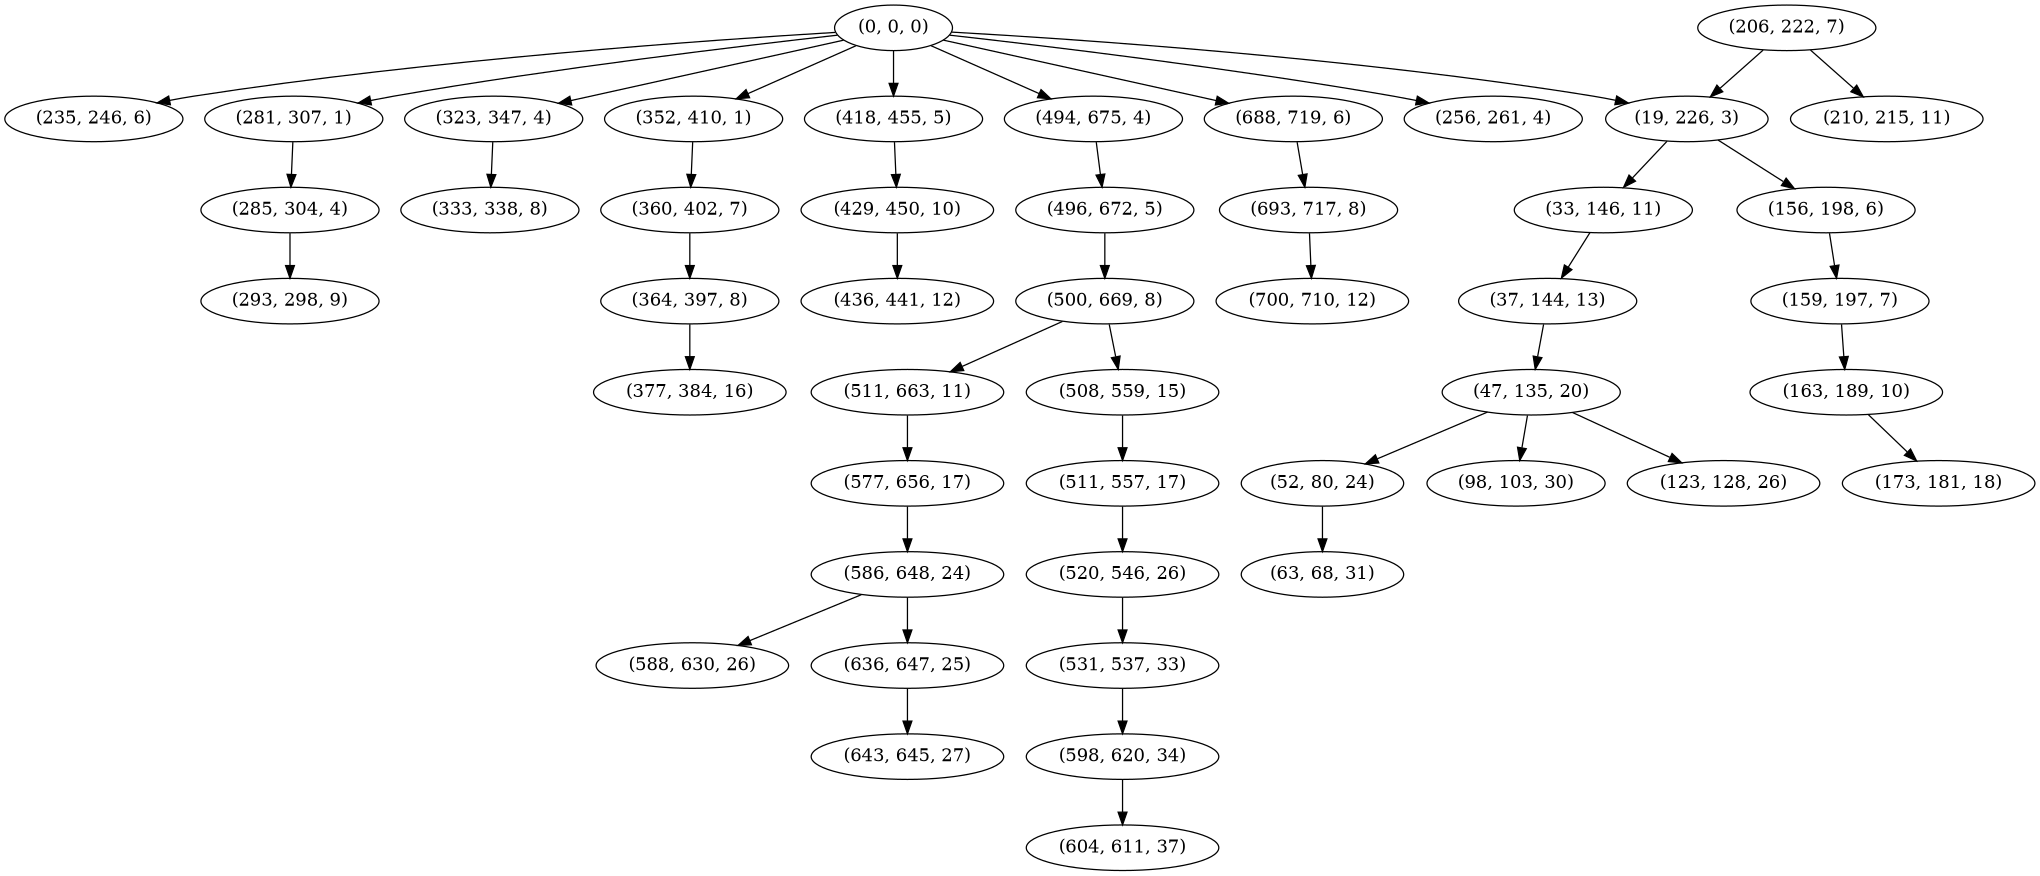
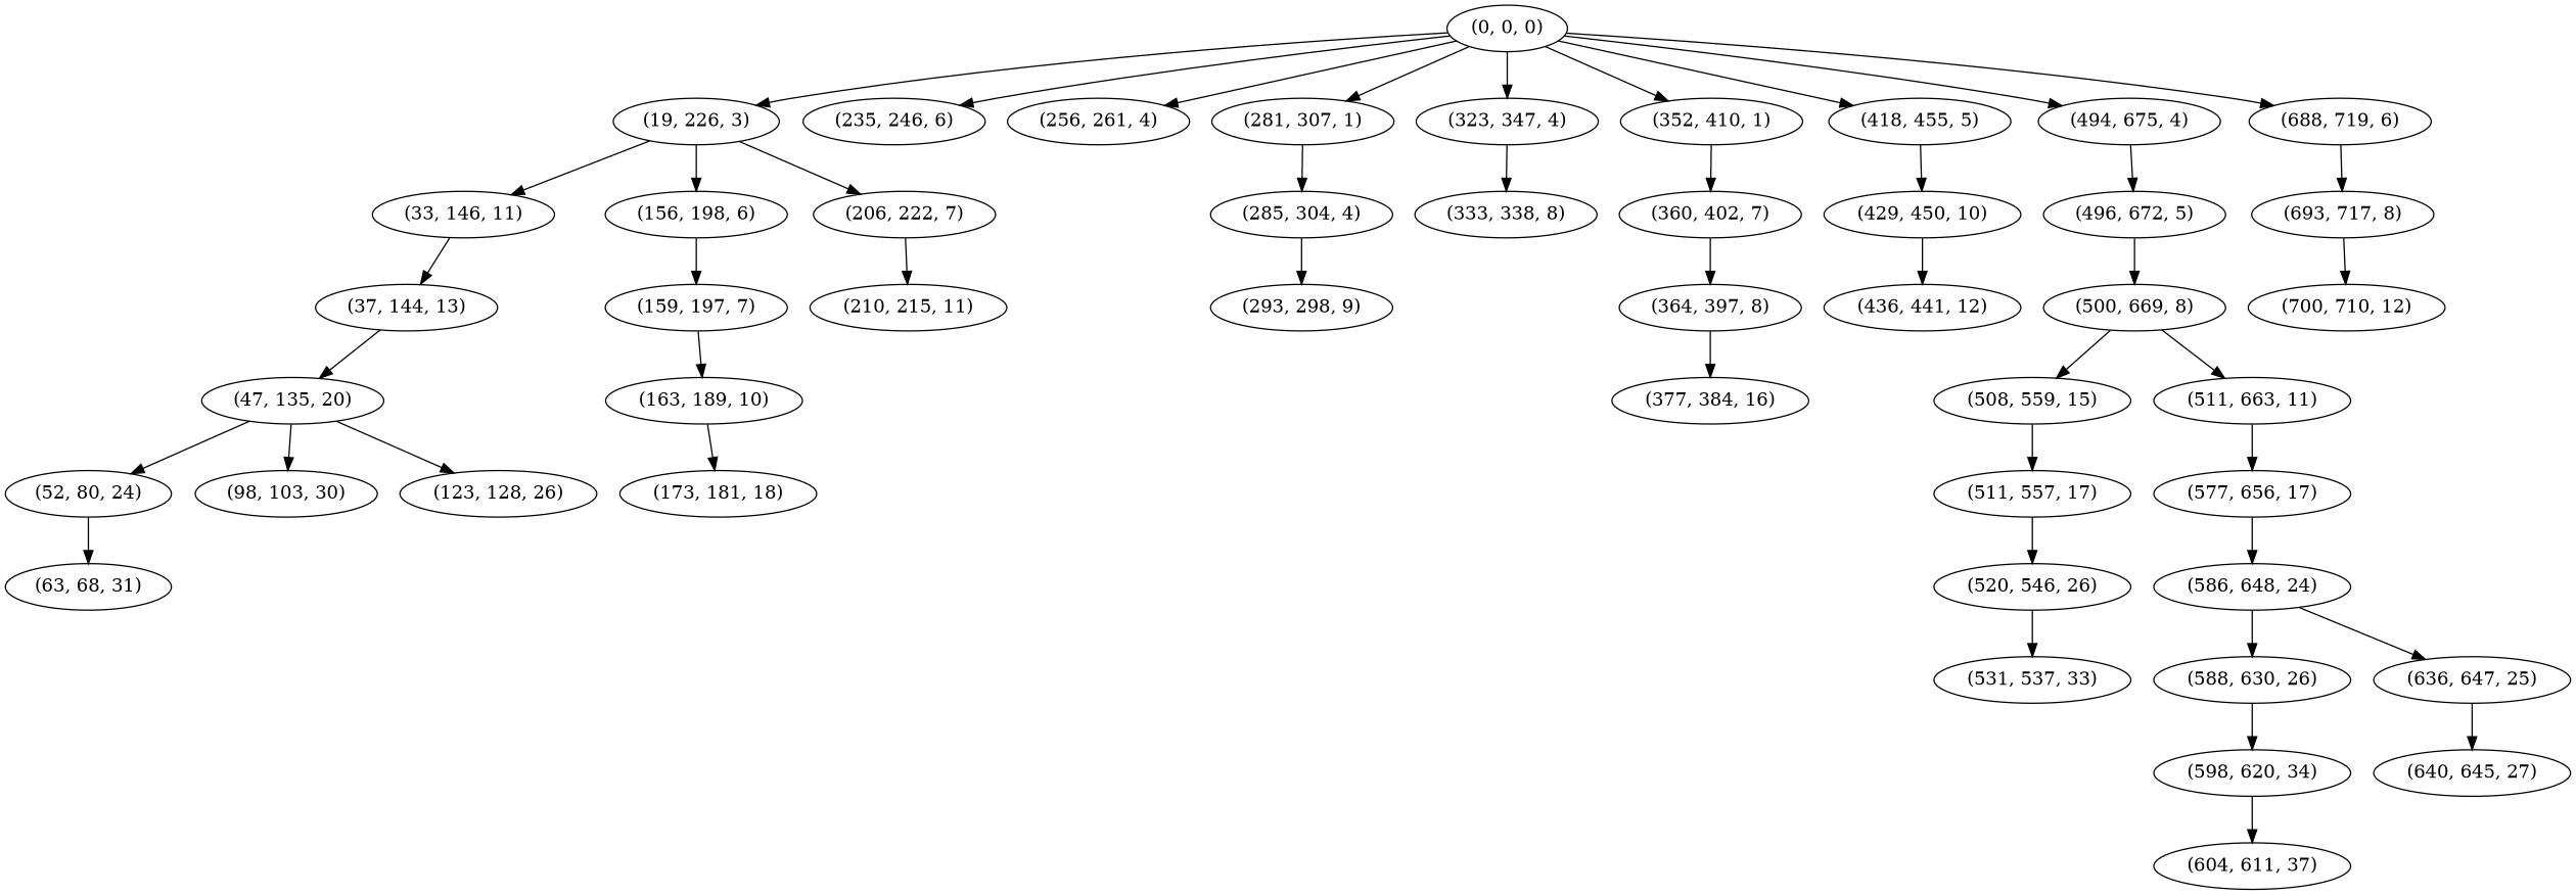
  digraph {
    "(0, 0, 0)"
    "(19, 226, 3)"
    "(235, 246, 6)"
    "(256, 261, 4)"
    "(281, 307, 1)"
    "(323, 347, 4)"
    "(352, 410, 1)"
    "(418, 455, 5)"
    "(494, 675, 4)"
    "(688, 719, 6)"
    "(33, 146, 11)"
    "(156, 198, 6)"
    "(206, 222, 7)"
    "(285, 304, 4)"
    "(333, 338, 8)"
    "(360, 402, 7)"
    "(429, 450, 10)"
    "(496, 672, 5)"
    "(693, 717, 8)"
    "(37, 144, 13)"
    "(159, 197, 7)"
    "(210, 215, 11)"
    "(47, 135, 20)"
    "(52, 80, 24)"
    "(98, 103, 30)"
    "(123, 128, 26)"
    "(63, 68, 31)"
    "(163, 189, 10)"
    "(173, 181, 18)"
    "(293, 298, 9)"
    "(364, 397, 8)"
    "(377, 384, 16)"
    "(436, 441, 12)"
    "(500, 669, 8)"
    "(508, 559, 15)"
    n36 [label="(511, 663, 11)"]
    "(511, 557, 17)"
    "(577, 656, 17)"
    "(520, 546, 26)"
    "(531, 537, 33)"
    "(586, 648, 24)"
    "(588, 630, 26)"
    "(636, 647, 25)"
    "(598, 620, 34)"
-   "(640, 645, 27)" [label="(643, 645, 27)"]
+   "(640, 645, 27)"
    "(604, 611, 37)"
    "(700, 710, 12)"
    "(0, 0, 0)" -> "(19, 226, 3)"
    "(0, 0, 0)" -> "(235, 246, 6)"
    "(0, 0, 0)" -> "(256, 261, 4)"
    "(0, 0, 0)" -> "(281, 307, 1)"
    "(0, 0, 0)" -> "(323, 347, 4)"
    "(0, 0, 0)" -> "(352, 410, 1)"
    "(0, 0, 0)" -> "(418, 455, 5)"
    "(0, 0, 0)" -> "(494, 675, 4)"
    "(0, 0, 0)" -> "(688, 719, 6)"
    "(19, 226, 3)" -> "(33, 146, 11)"
    "(19, 226, 3)" -> "(156, 198, 6)"
-   "(206, 222, 7)" -> "(19, 226, 3)"
+   "(19, 226, 3)" -> "(206, 222, 7)"
    "(281, 307, 1)" -> "(285, 304, 4)"
    "(323, 347, 4)" -> "(333, 338, 8)"
    "(352, 410, 1)" -> "(360, 402, 7)"
    "(418, 455, 5)" -> "(429, 450, 10)"
    "(494, 675, 4)" -> "(496, 672, 5)"
    "(688, 719, 6)" -> "(693, 717, 8)"
    "(33, 146, 11)" -> "(37, 144, 13)"
    "(156, 198, 6)" -> "(159, 197, 7)"
    "(206, 222, 7)" -> "(210, 215, 11)"
    "(285, 304, 4)" -> "(293, 298, 9)"
    "(360, 402, 7)" -> "(364, 397, 8)"
    "(429, 450, 10)" -> "(436, 441, 12)"
    "(496, 672, 5)" -> "(500, 669, 8)"
    "(693, 717, 8)" -> "(700, 710, 12)"
    "(37, 144, 13)" -> "(47, 135, 20)"
    "(159, 197, 7)" -> "(163, 189, 10)"
    "(47, 135, 20)" -> "(52, 80, 24)"
    "(47, 135, 20)" -> "(98, 103, 30)"
    "(47, 135, 20)" -> "(123, 128, 26)"
    "(52, 80, 24)" -> "(63, 68, 31)"
    "(163, 189, 10)" -> "(173, 181, 18)"
    "(364, 397, 8)" -> "(377, 384, 16)"
    "(500, 669, 8)" -> "(508, 559, 15)"
    "(500, 669, 8)" -> n36
    "(508, 559, 15)" -> "(511, 557, 17)"
    n36 -> "(577, 656, 17)"
    "(511, 557, 17)" -> "(520, 546, 26)"
    "(577, 656, 17)" -> "(586, 648, 24)"
    "(520, 546, 26)" -> "(531, 537, 33)"
    "(586, 648, 24)" -> "(588, 630, 26)"
    "(586, 648, 24)" -> "(636, 647, 25)"
-   "(531, 537, 33)" -> "(598, 620, 34)"
+   "(588, 630, 26)" -> "(598, 620, 34)"
    "(636, 647, 25)" -> "(640, 645, 27)"
    "(598, 620, 34)" -> "(604, 611, 37)"
  }
